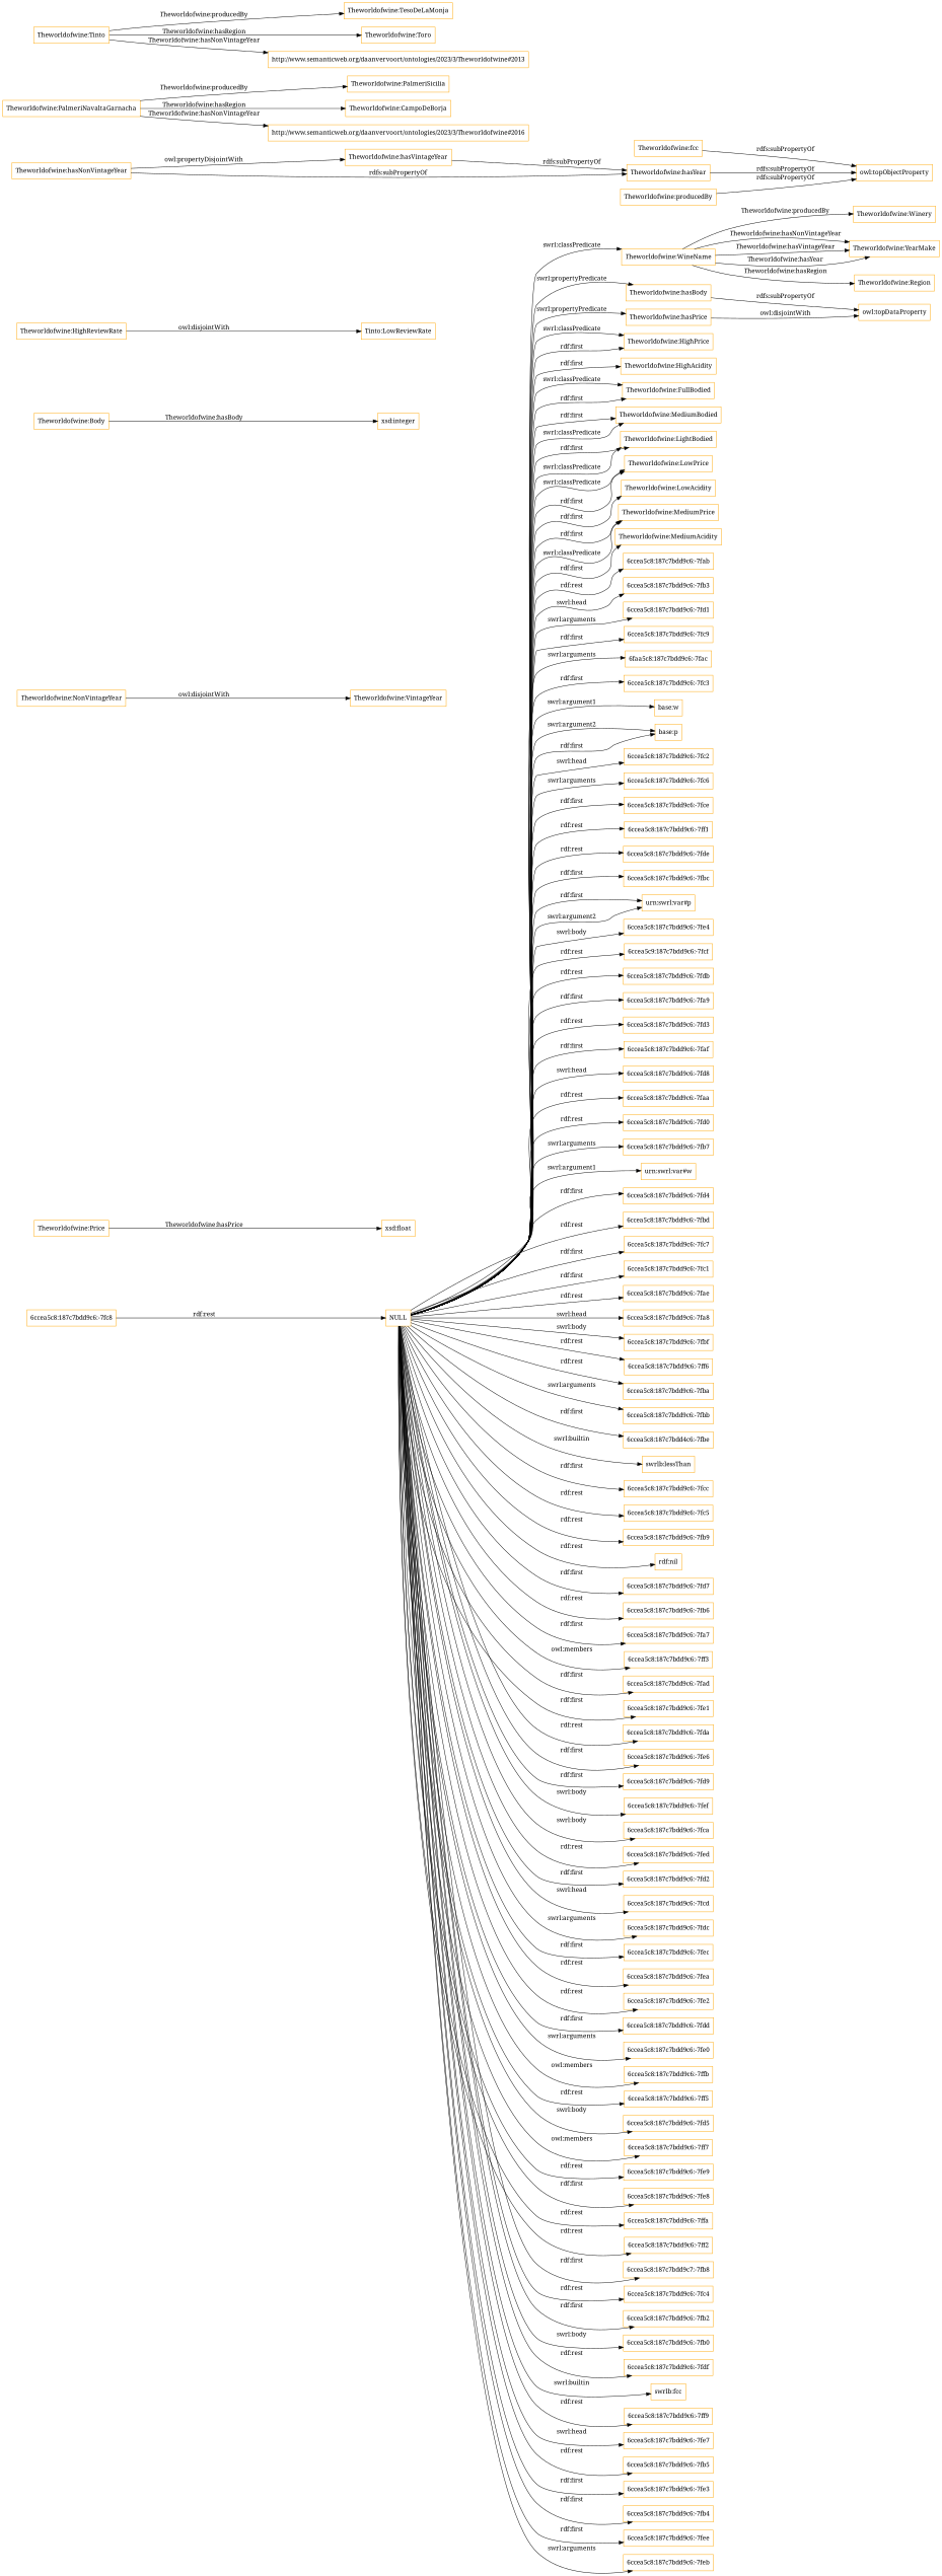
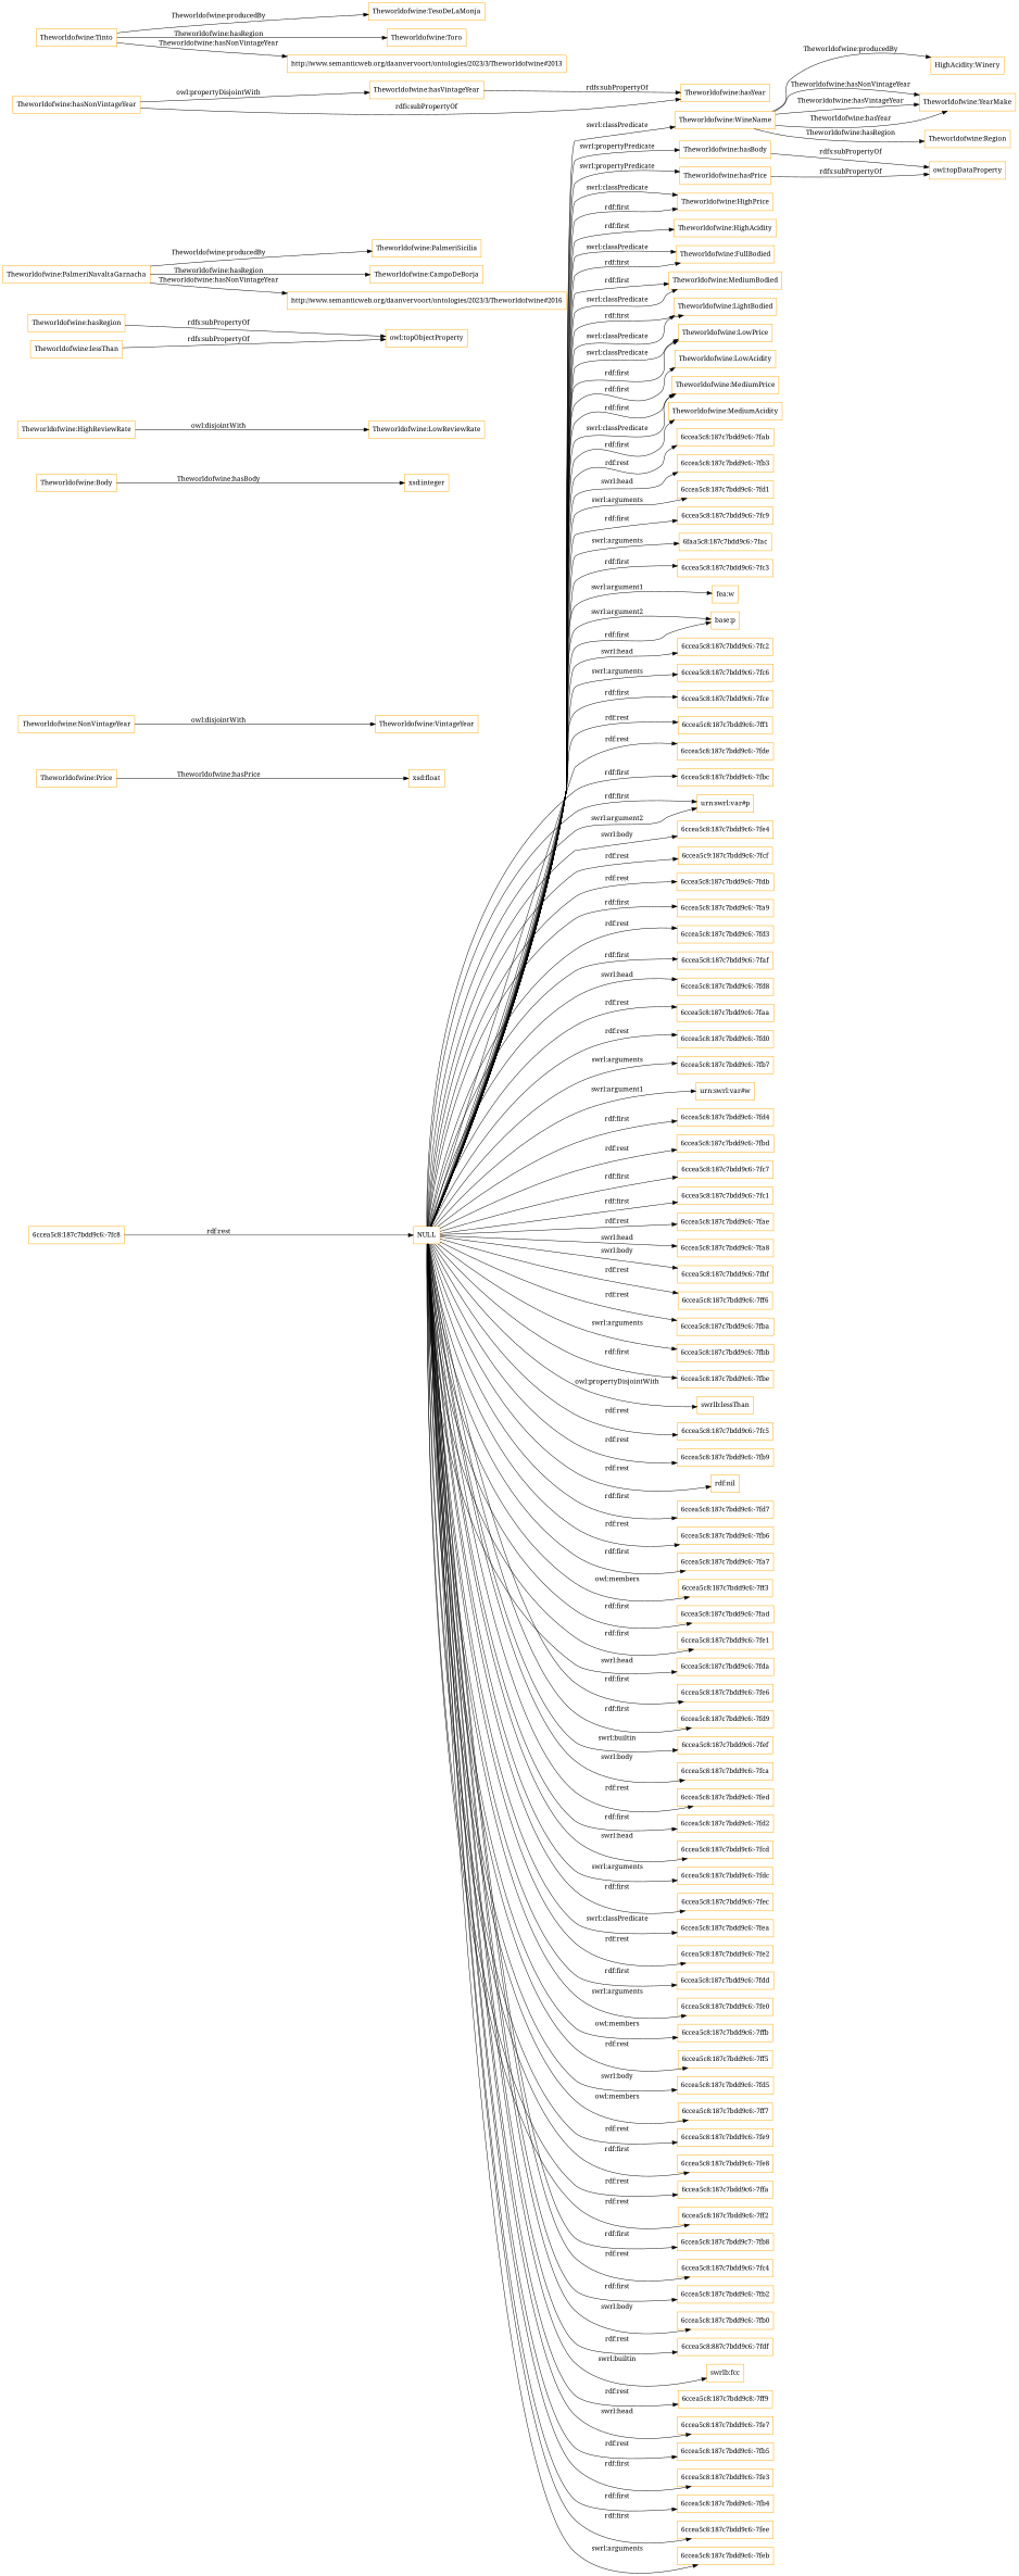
  digraph {
    fontname="Noto Serif"
    rankdir=LR
    node [color=orange fontname="Noto Serif" shape=rectangle]
    edge [fontname="Noto Serif"]
    "Theworldofwine:WineName"
-   "Theworldofwine:Winery"
+   "Theworldofwine:Winery" [label="HighAcidity:Winery"]
    "Theworldofwine:YearMake"
    "Theworldofwine:Region"
    "Theworldofwine:Price"
    "xsd:float"
    "Theworldofwine:NonVintageYear"
    "Theworldofwine:VintageYear"
    "Theworldofwine:Body"
    "xsd:integer"
    "Theworldofwine:HighReviewRate"
-   "Theworldofwine:LowReviewRate" [label="Tinto:LowReviewRate"]
+   "Theworldofwine:LowReviewRate"
    "Theworldofwine:hasBody"
    "owl:topDataProperty"
-   "Theworldofwine:hasRegion" [label="Theworldofwine:fcc"]
+   "Theworldofwine:hasRegion"
    "owl:topObjectProperty"
    "Theworldofwine:hasPrice"
    "Theworldofwine:PalmeriNavaltaGarnacha"
    "Theworldofwine:PalmeriSicilia"
    "Theworldofwine:CampoDeBorja"
    "http://www.semanticweb.org/daanvervoort/ontologies/2023/3/Theworldofwine#2016"
    "Theworldofwine:hasNonVintageYear"
    "Theworldofwine:hasVintageYear"
    "Theworldofwine:hasYear"
    "Theworldofwine:Tinto"
    "Theworldofwine:TesoDeLaMonja"
    "Theworldofwine:Toro"
    "http://www.semanticweb.org/daanvervoort/ontologies/2023/3/Theworldofwine#2013"
-   "Theworldofwine:producedBy"
+   "Theworldofwine:producedBy" [label="Theworldofwine:lessThan"]
    NULL
    "Theworldofwine:HighPrice"
    "Theworldofwine:HighAcidity"
    "Theworldofwine:FullBodied"
    "Theworldofwine:MediumBodied"
    "Theworldofwine:LightBodied"
    "Theworldofwine:LowPrice"
    "Theworldofwine:LowAcidity"
    "Theworldofwine:MediumPrice"
    "Theworldofwine:MediumAcidity"
    "6ccea5c8:187c7bdd9c6:-7fab"
    "6ccea5c8:187c7bdd9c6:-7fb3"
    "6ccea5c8:187c7bdd9c6:-7fd1"
    "6ccea5c8:187c7bdd9c6:-7fc9"
    n44 [label="6faa5c8:187c7bdd9c6:-7fac"]
    "6ccea5c8:187c7bdd9c6:-7fc3"
-   "base:w"
+   "base:w" [label="fea:w"]
    "base:p"
    "6ccea5c8:187c7bdd9c6:-7fc2"
    "6ccea5c8:187c7bdd9c6:-7fc6"
    "6ccea5c8:187c7bdd9c6:-7fce"
    "6ccea5c8:187c7bdd9c6:-7ff1"
    "6ccea5c8:187c7bdd9c6:-7fde"
    "6ccea5c8:187c7bdd9c6:-7fbc"
    "urn:swrl:var#p"
    "6ccea5c8:187c7bdd9c6:-7fe4"
    n56 [label="6ccea5c9:187c7bdd9c6:-7fcf"]
    "6ccea5c8:187c7bdd9c6:-7fdb"
    "6ccea5c8:187c7bdd9c6:-7fa9"
    "6ccea5c8:187c7bdd9c6:-7fd3"
    "6ccea5c8:187c7bdd9c6:-7faf"
    "6ccea5c8:187c7bdd9c6:-7fd8"
    "6ccea5c8:187c7bdd9c6:-7faa"
    "6ccea5c8:187c7bdd9c6:-7fd0"
    "6ccea5c8:187c7bdd9c6:-7fb7"
    "urn:swrl:var#w"
    "6ccea5c8:187c7bdd9c6:-7fd4"
    "6ccea5c8:187c7bdd9c6:-7fbd"
    "6ccea5c8:187c7bdd9c6:-7fc7"
    "6ccea5c8:187c7bdd9c6:-7fc1"
    "6ccea5c8:187c7bdd9c6:-7fae"
    "6ccea5c8:187c7bdd9c6:-7fa8"
    "6ccea5c8:187c7bdd9c6:-7fbf"
    "6ccea5c8:187c7bdd9c6:-7ff6"
    "6ccea5c8:187c7bdd9c6:-7fba"
    "6ccea5c8:187c7bdd9c6:-7fbb"
-   "6ccea5c8:187c7bdd9c6:-7fbe" [label="6ccea5c8:187c7bdd4c6:-7fbe"]
+   "6ccea5c8:187c7bdd9c6:-7fbe"
    "swrlb:lessThan"
-   "6ccea5c8:187c7bdd9c6:-7fcc"
    "6ccea5c8:187c7bdd9c6:-7fc5"
    "6ccea5c8:187c7bdd9c6:-7fb9"
    "rdf:nil"
    "6ccea5c8:187c7bdd9c6:-7fd7"
    "6ccea5c8:187c7bdd9c6:-7fb6"
    "6ccea5c8:187c7bdd9c6:-7fa7"
    "6ccea5c8:187c7bdd9c6:-7ff3"
    "6ccea5c8:187c7bdd9c6:-7fad"
    "6ccea5c8:187c7bdd9c6:-7fe1"
    "6ccea5c8:187c7bdd9c6:-7fda"
    "6ccea5c8:187c7bdd9c6:-7fe6"
    "6ccea5c8:187c7bdd9c6:-7fd9"
    "6ccea5c8:187c7bdd9c6:-7fef"
    "6ccea5c8:187c7bdd9c6:-7fca"
    "6ccea5c8:187c7bdd9c6:-7fed"
    "6ccea5c8:187c7bdd9c6:-7fd2"
    "6ccea5c8:187c7bdd9c6:-7fcd"
    "6ccea5c8:187c7bdd9c6:-7fdc"
    "6ccea5c8:187c7bdd9c6:-7fec"
    "6ccea5c8:187c7bdd9c6:-7fea"
    "6ccea5c8:187c7bdd9c6:-7fe2"
    "6ccea5c8:187c7bdd9c6:-7fdd"
    "6ccea5c8:187c7bdd9c6:-7fe0"
    "6ccea5c8:187c7bdd9c6:-7ffb"
    "6ccea5c8:187c7bdd9c6:-7ff5"
    "6ccea5c8:187c7bdd9c6:-7fd5"
    "6ccea5c8:187c7bdd9c6:-7ff7"
    "6ccea5c8:187c7bdd9c6:-7fe9"
    "6ccea5c8:187c7bdd9c6:-7fe8"
    "6ccea5c8:187c7bdd9c6:-7ffa"
    "6ccea5c8:187c7bdd9c6:-7ff2"
    n110 [label="6ccea5c8:187c7bdd9c7:-7fb8"]
    "6ccea5c8:187c7bdd9c6:-7fc4"
    "6ccea5c8:187c7bdd9c6:-7fb2"
    "6ccea5c8:187c7bdd9c6:-7fb0"
-   "6ccea5c8:187c7bdd9c6:-7fdf"
+   "6ccea5c8:187c7bdd9c6:-7fdf" [label="6ccea5c8:887c7bdd9c6:-7fdf"]
    n115 [label="swrlb:fcc"]
-   "6ccea5c8:187c7bdd9c6:-7ff9"
+   "6ccea5c8:187c7bdd9c6:-7ff9" [label="6ccea5c8:187c7bdd9c8:-7ff9"]
    "6ccea5c8:187c7bdd9c6:-7fe7"
    "6ccea5c8:187c7bdd9c6:-7fb5"
    "6ccea5c8:187c7bdd9c6:-7fe3"
    "6ccea5c8:187c7bdd9c6:-7fb4"
    "6ccea5c8:187c7bdd9c6:-7fee"
    "6ccea5c8:187c7bdd9c6:-7feb"
    "6ccea5c8:187c7bdd9c6:-7fc8"
    "Theworldofwine:WineName" -> "Theworldofwine:Winery" [label="Theworldofwine:producedBy"]
    "Theworldofwine:WineName" -> "Theworldofwine:YearMake" [label="Theworldofwine:hasNonVintageYear"]
    "Theworldofwine:WineName" -> "Theworldofwine:YearMake" [label="Theworldofwine:hasVintageYear"]
    "Theworldofwine:WineName" -> "Theworldofwine:YearMake" [label="Theworldofwine:hasYear"]
    "Theworldofwine:WineName" -> "Theworldofwine:Region" [label="Theworldofwine:hasRegion"]
    "Theworldofwine:Price" -> "xsd:float" [label="Theworldofwine:hasPrice"]
    "Theworldofwine:NonVintageYear" -> "Theworldofwine:VintageYear" [label="owl:disjointWith"]
    "Theworldofwine:Body" -> "xsd:integer" [label="Theworldofwine:hasBody"]
    "Theworldofwine:HighReviewRate" -> "Theworldofwine:LowReviewRate" [label="owl:disjointWith"]
    "Theworldofwine:hasBody" -> "owl:topDataProperty" [label="rdfs:subPropertyOf"]
    "Theworldofwine:hasRegion" -> "owl:topObjectProperty" [label="rdfs:subPropertyOf"]
-   "Theworldofwine:hasPrice" -> "owl:topDataProperty" [label="owl:disjointWith"]
+   "Theworldofwine:hasPrice" -> "owl:topDataProperty" [label="rdfs:subPropertyOf"]
    "Theworldofwine:PalmeriNavaltaGarnacha" -> "Theworldofwine:PalmeriSicilia" [label="Theworldofwine:producedBy"]
    "Theworldofwine:PalmeriNavaltaGarnacha" -> "Theworldofwine:CampoDeBorja" [label="Theworldofwine:hasRegion"]
    "Theworldofwine:PalmeriNavaltaGarnacha" -> "http://www.semanticweb.org/daanvervoort/ontologies/2023/3/Theworldofwine#2016" [label="Theworldofwine:hasNonVintageYear"]
    "Theworldofwine:hasNonVintageYear" -> "Theworldofwine:hasVintageYear" [label="owl:propertyDisjointWith"]
    "Theworldofwine:hasNonVintageYear" -> "Theworldofwine:hasYear" [label="rdfs:subPropertyOf"]
    "Theworldofwine:hasVintageYear" -> "Theworldofwine:hasYear" [label="rdfs:subPropertyOf"]
-   "Theworldofwine:hasYear" -> "owl:topObjectProperty" [label="rdfs:subPropertyOf"]
    "Theworldofwine:Tinto" -> "Theworldofwine:TesoDeLaMonja" [label="Theworldofwine:producedBy"]
    "Theworldofwine:Tinto" -> "Theworldofwine:Toro" [label="Theworldofwine:hasRegion"]
    "Theworldofwine:Tinto" -> "http://www.semanticweb.org/daanvervoort/ontologies/2023/3/Theworldofwine#2013" [label="Theworldofwine:hasNonVintageYear"]
    "Theworldofwine:producedBy" -> "owl:topObjectProperty" [label="rdfs:subPropertyOf"]
    NULL -> "Theworldofwine:WineName" [label="swrl:classPredicate"]
    NULL -> "Theworldofwine:hasBody" [label="swrl:propertyPredicate"]
    NULL -> "Theworldofwine:hasPrice" [label="swrl:propertyPredicate"]
    NULL -> "Theworldofwine:HighPrice" [label="swrl:classPredicate"]
    NULL -> "Theworldofwine:HighPrice" [label="rdf:first"]
    NULL -> "Theworldofwine:HighAcidity" [label="rdf:first"]
    NULL -> "Theworldofwine:FullBodied" [label="swrl:classPredicate"]
    NULL -> "Theworldofwine:FullBodied" [label="rdf:first"]
    NULL -> "Theworldofwine:MediumBodied" [label="rdf:first"]
    NULL -> "Theworldofwine:MediumBodied" [label="swrl:classPredicate"]
    NULL -> "Theworldofwine:LightBodied" [label="rdf:first"]
    NULL -> "Theworldofwine:LightBodied" [label="swrl:classPredicate"]
    NULL -> "Theworldofwine:LowPrice" [label="swrl:classPredicate"]
    NULL -> "Theworldofwine:LowPrice" [label="rdf:first"]
    NULL -> "Theworldofwine:LowAcidity" [label="rdf:first"]
    NULL -> "Theworldofwine:MediumPrice" [label="rdf:first"]
    NULL -> "Theworldofwine:MediumPrice" [label="swrl:classPredicate"]
    NULL -> "Theworldofwine:MediumAcidity" [label="rdf:first"]
    NULL -> "6ccea5c8:187c7bdd9c6:-7fab" [label="rdf:rest"]
    NULL -> "6ccea5c8:187c7bdd9c6:-7fb3" [label="swrl:head"]
    NULL -> "6ccea5c8:187c7bdd9c6:-7fd1" [label="swrl:arguments"]
    NULL -> "6ccea5c8:187c7bdd9c6:-7fc9" [label="rdf:first"]
    NULL -> n44 [label="swrl:arguments"]
    NULL -> "6ccea5c8:187c7bdd9c6:-7fc3" [label="rdf:first"]
    NULL -> "base:w" [label="swrl:argument1"]
    NULL -> "base:p" [label="swrl:argument2"]
    NULL -> "base:p" [label="rdf:first"]
    NULL -> "6ccea5c8:187c7bdd9c6:-7fc2" [label="swrl:head"]
    NULL -> "6ccea5c8:187c7bdd9c6:-7fc6" [label="swrl:arguments"]
    NULL -> "6ccea5c8:187c7bdd9c6:-7fce" [label="rdf:first"]
    NULL -> "6ccea5c8:187c7bdd9c6:-7ff1" [label="rdf:rest"]
    NULL -> "6ccea5c8:187c7bdd9c6:-7fde" [label="rdf:rest"]
    NULL -> "6ccea5c8:187c7bdd9c6:-7fbc" [label="rdf:first"]
    NULL -> "urn:swrl:var#p" [label="rdf:first"]
    NULL -> "urn:swrl:var#p" [label="swrl:argument2"]
    NULL -> "6ccea5c8:187c7bdd9c6:-7fe4" [label="swrl:body"]
    NULL -> n56 [label="rdf:rest"]
    NULL -> "6ccea5c8:187c7bdd9c6:-7fdb" [label="rdf:rest"]
    NULL -> "6ccea5c8:187c7bdd9c6:-7fa9" [label="rdf:first"]
    NULL -> "6ccea5c8:187c7bdd9c6:-7fd3" [label="rdf:rest"]
    NULL -> "6ccea5c8:187c7bdd9c6:-7faf" [label="rdf:first"]
    NULL -> "6ccea5c8:187c7bdd9c6:-7fd8" [label="swrl:head"]
    NULL -> "6ccea5c8:187c7bdd9c6:-7faa" [label="rdf:rest"]
    NULL -> "6ccea5c8:187c7bdd9c6:-7fd0" [label="rdf:rest"]
    NULL -> "6ccea5c8:187c7bdd9c6:-7fb7" [label="swrl:arguments"]
    NULL -> "urn:swrl:var#w" [label="swrl:argument1"]
    NULL -> "6ccea5c8:187c7bdd9c6:-7fd4" [label="rdf:first"]
    NULL -> "6ccea5c8:187c7bdd9c6:-7fbd" [label="rdf:rest"]
    NULL -> "6ccea5c8:187c7bdd9c6:-7fc7" [label="rdf:first"]
    NULL -> "6ccea5c8:187c7bdd9c6:-7fc1" [label="rdf:first"]
    NULL -> "6ccea5c8:187c7bdd9c6:-7fae" [label="rdf:rest"]
    NULL -> "6ccea5c8:187c7bdd9c6:-7fa8" [label="swrl:head"]
    NULL -> "6ccea5c8:187c7bdd9c6:-7fbf" [label="swrl:body"]
    NULL -> "6ccea5c8:187c7bdd9c6:-7ff6" [label="rdf:rest"]
    NULL -> "6ccea5c8:187c7bdd9c6:-7fba" [label="rdf:rest"]
    NULL -> "6ccea5c8:187c7bdd9c6:-7fbb" [label="swrl:arguments"]
    NULL -> "6ccea5c8:187c7bdd9c6:-7fbe" [label="rdf:first"]
-   NULL -> "swrlb:lessThan" [label="swrl:builtin"]
-   NULL -> "6ccea5c8:187c7bdd9c6:-7fcc" [label="rdf:first"]
+   NULL -> "swrlb:lessThan" [label="owl:propertyDisjointWith"]
    NULL -> "6ccea5c8:187c7bdd9c6:-7fc5" [label="rdf:rest"]
    NULL -> "6ccea5c8:187c7bdd9c6:-7fb9" [label="rdf:rest"]
    NULL -> "rdf:nil" [label="rdf:rest"]
    NULL -> "6ccea5c8:187c7bdd9c6:-7fd7" [label="rdf:first"]
    NULL -> "6ccea5c8:187c7bdd9c6:-7fb6" [label="rdf:rest"]
    NULL -> "6ccea5c8:187c7bdd9c6:-7fa7" [label="rdf:first"]
    NULL -> "6ccea5c8:187c7bdd9c6:-7ff3" [label="owl:members"]
    NULL -> "6ccea5c8:187c7bdd9c6:-7fad" [label="rdf:first"]
    NULL -> "6ccea5c8:187c7bdd9c6:-7fe1" [label="rdf:first"]
-   NULL -> "6ccea5c8:187c7bdd9c6:-7fda" [label="rdf:rest"]
+   NULL -> "6ccea5c8:187c7bdd9c6:-7fda" [label="swrl:head"]
    NULL -> "6ccea5c8:187c7bdd9c6:-7fe6" [label="rdf:first"]
    NULL -> "6ccea5c8:187c7bdd9c6:-7fd9" [label="rdf:first"]
-   NULL -> "6ccea5c8:187c7bdd9c6:-7fef" [label="swrl:body"]
+   NULL -> "6ccea5c8:187c7bdd9c6:-7fef" [label="swrl:builtin"]
    NULL -> "6ccea5c8:187c7bdd9c6:-7fca" [label="swrl:body"]
    NULL -> "6ccea5c8:187c7bdd9c6:-7fed" [label="rdf:rest"]
    NULL -> "6ccea5c8:187c7bdd9c6:-7fd2" [label="rdf:first"]
    NULL -> "6ccea5c8:187c7bdd9c6:-7fcd" [label="swrl:head"]
    NULL -> "6ccea5c8:187c7bdd9c6:-7fdc" [label="swrl:arguments"]
    NULL -> "6ccea5c8:187c7bdd9c6:-7fec" [label="rdf:first"]
-   NULL -> "6ccea5c8:187c7bdd9c6:-7fea" [label="rdf:rest"]
+   NULL -> "6ccea5c8:187c7bdd9c6:-7fea" [label="swrl:classPredicate"]
    NULL -> "6ccea5c8:187c7bdd9c6:-7fe2" [label="rdf:rest"]
    NULL -> "6ccea5c8:187c7bdd9c6:-7fdd" [label="rdf:first"]
    NULL -> "6ccea5c8:187c7bdd9c6:-7fe0" [label="swrl:arguments"]
    NULL -> "6ccea5c8:187c7bdd9c6:-7ffb" [label="owl:members"]
    NULL -> "6ccea5c8:187c7bdd9c6:-7ff5" [label="rdf:rest"]
    NULL -> "6ccea5c8:187c7bdd9c6:-7fd5" [label="swrl:body"]
    NULL -> "6ccea5c8:187c7bdd9c6:-7ff7" [label="owl:members"]
    NULL -> "6ccea5c8:187c7bdd9c6:-7fe9" [label="rdf:rest"]
    NULL -> "6ccea5c8:187c7bdd9c6:-7fe8" [label="rdf:first"]
    NULL -> "6ccea5c8:187c7bdd9c6:-7ffa" [label="rdf:rest"]
    NULL -> "6ccea5c8:187c7bdd9c6:-7ff2" [label="rdf:rest"]
    NULL -> n110 [label="rdf:first"]
    NULL -> "6ccea5c8:187c7bdd9c6:-7fc4" [label="rdf:rest"]
    NULL -> "6ccea5c8:187c7bdd9c6:-7fb2" [label="rdf:first"]
    NULL -> "6ccea5c8:187c7bdd9c6:-7fb0" [label="swrl:body"]
    NULL -> "6ccea5c8:187c7bdd9c6:-7fdf" [label="rdf:rest"]
    NULL -> n115 [label="swrl:builtin"]
    NULL -> "6ccea5c8:187c7bdd9c6:-7ff9" [label="rdf:rest"]
    NULL -> "6ccea5c8:187c7bdd9c6:-7fe7" [label="swrl:head"]
    NULL -> "6ccea5c8:187c7bdd9c6:-7fb5" [label="rdf:rest"]
    NULL -> "6ccea5c8:187c7bdd9c6:-7fe3" [label="rdf:first"]
    NULL -> "6ccea5c8:187c7bdd9c6:-7fb4" [label="rdf:first"]
    NULL -> "6ccea5c8:187c7bdd9c6:-7fee" [label="rdf:first"]
    NULL -> "6ccea5c8:187c7bdd9c6:-7feb" [label="swrl:arguments"]
    "6ccea5c8:187c7bdd9c6:-7fc8" -> NULL [label="rdf:rest"]
  }
